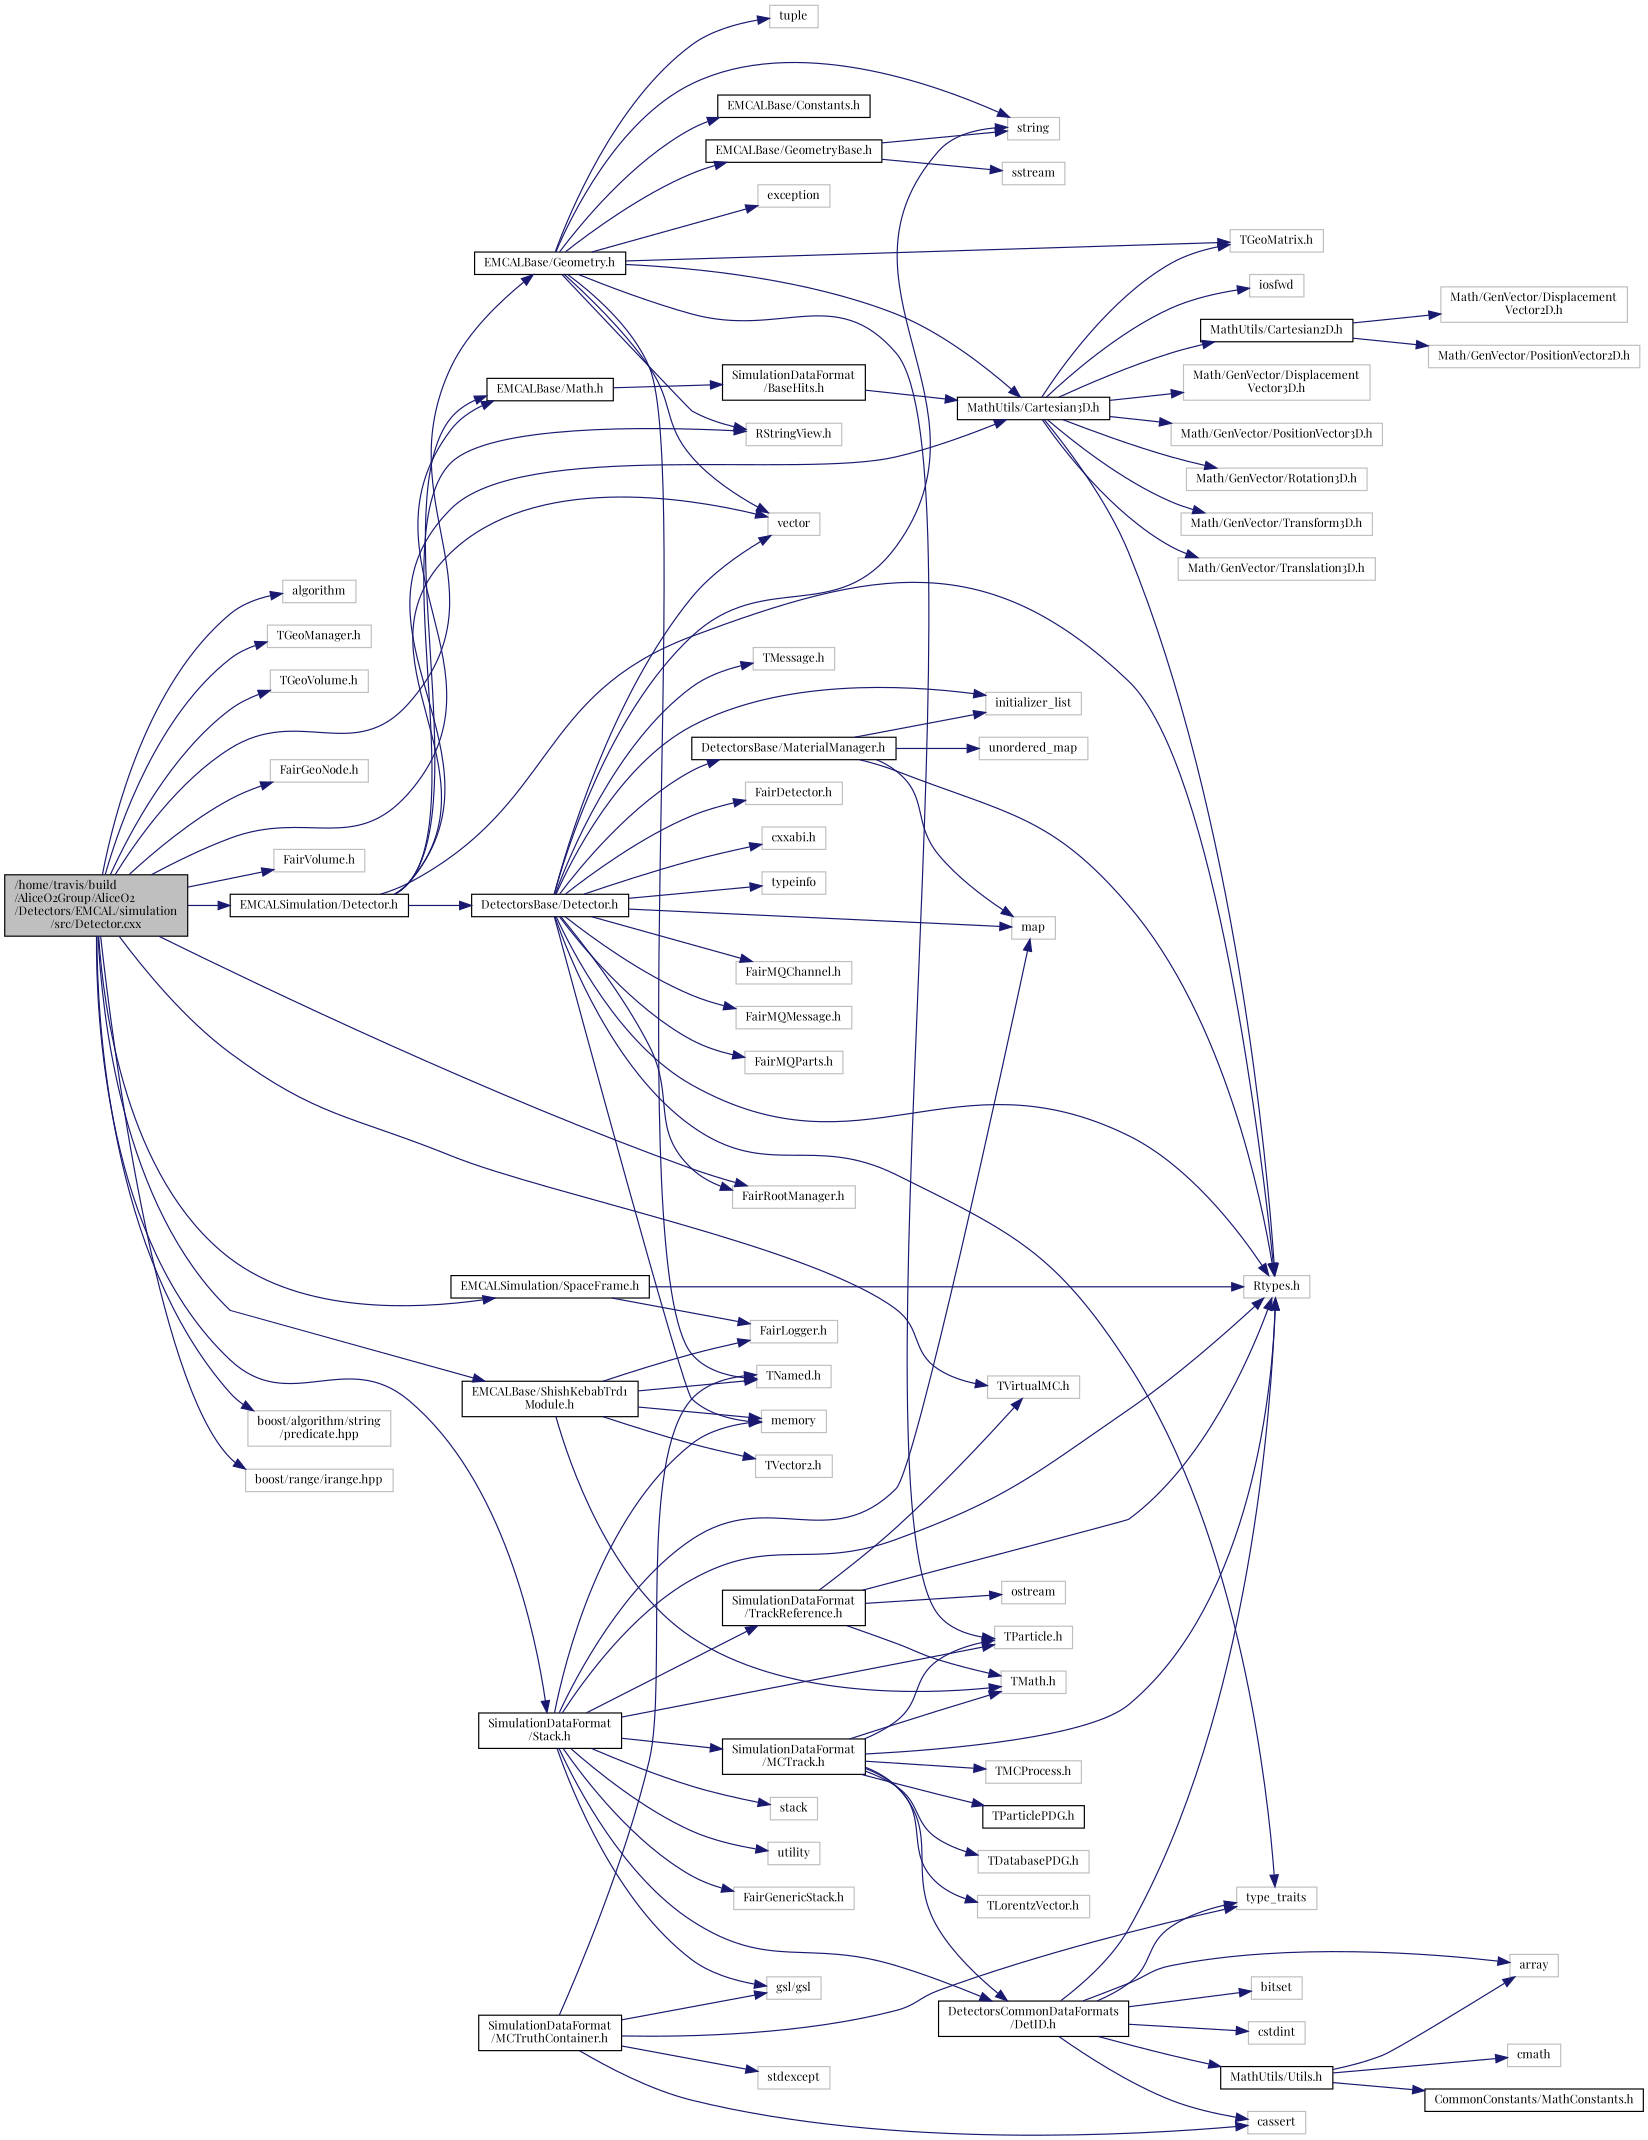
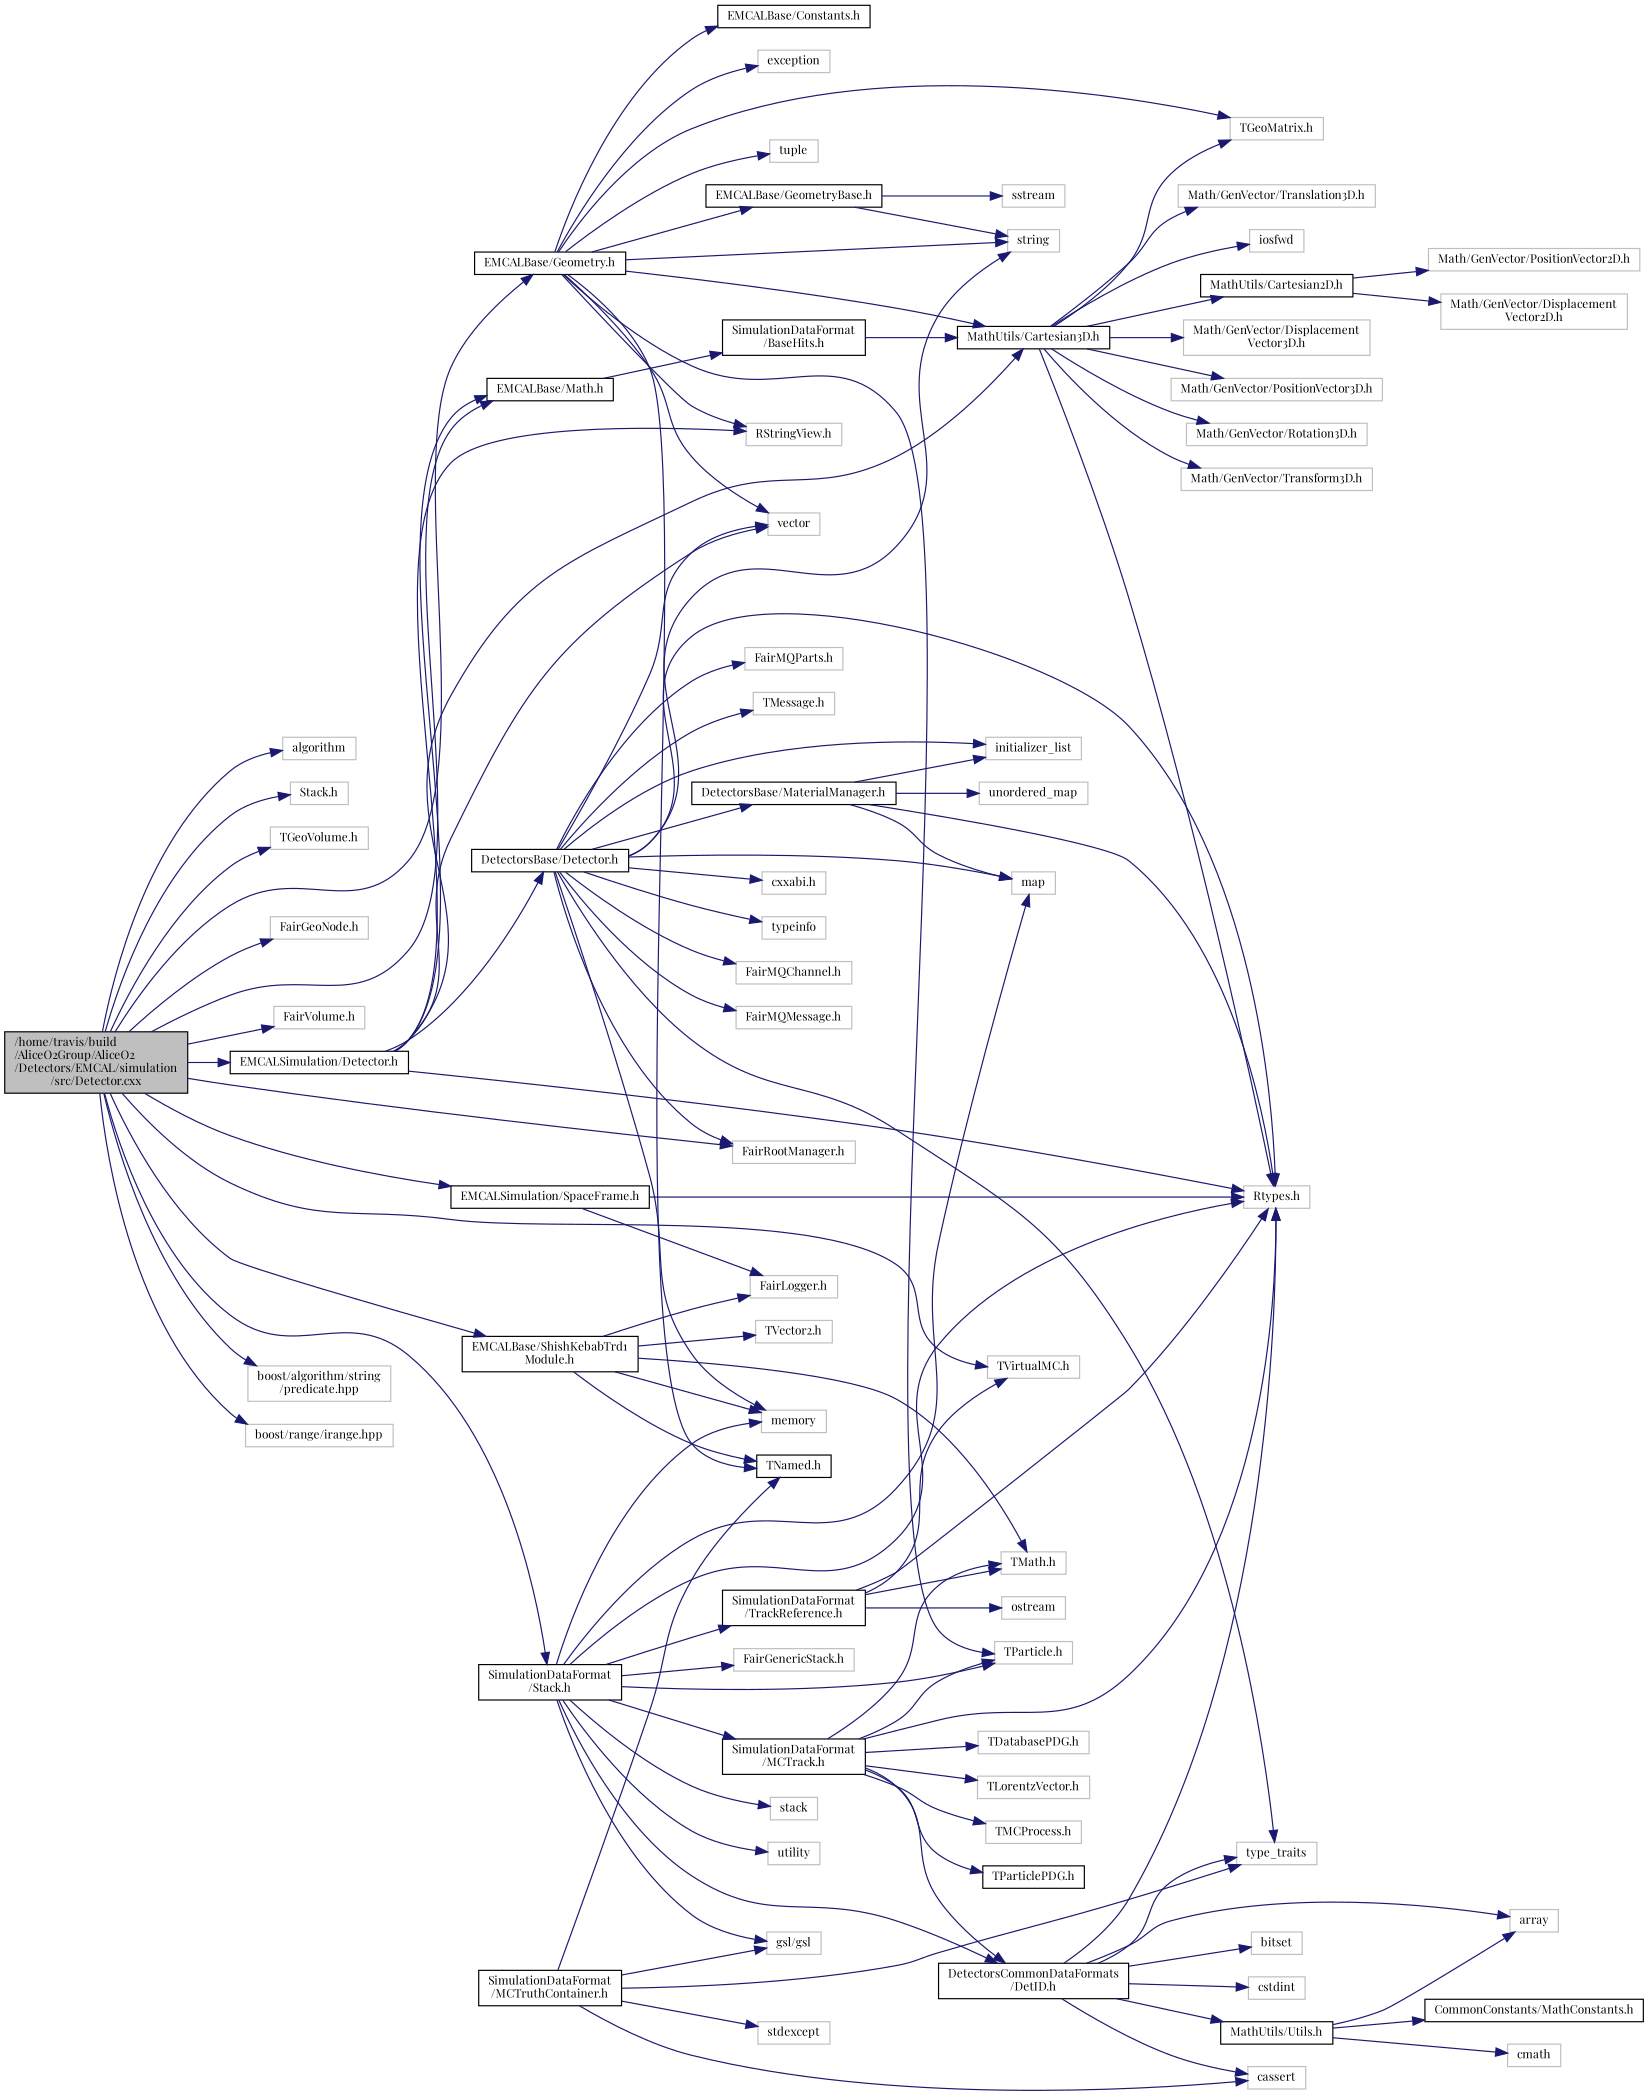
  digraph {
    fontname="Playfair Display"
    rankdir=LR
    node [color=grey75 fontname="Playfair Display" fontsize=10 shape=record]
    edge [color=midnightblue fontname="Playfair Display" fontsize=10 labelfontname=Helvetica labelfontsize=10 style=solid]
    n1 [color=black fillcolor=grey75 fontcolor=black height=0.2 label="/home/travis/build\l/AliceO2Group/AliceO2\l/Detectors/EMCAL/simulation\l/src/Detector.cxx" style=filled width=0.4]
    n2 [height=0.2 label=algorithm width=0.4]
-   n3 [height=0.2 label="TGeoManager.h" width=0.4]
+   n3 [height=0.2 label="Stack.h" width=0.4]
    n4 [height=0.2 label="TGeoVolume.h" width=0.4]
    n5 [height=0.2 label="TVirtualMC.h" width=0.4]
    n6 [height=0.2 label="FairGeoNode.h" width=0.4]
    n7 [height=0.2 label="FairRootManager.h" width=0.4]
    n8 [height=0.2 label="FairVolume.h" width=0.4]
    n9 [color=black height=0.2 label="EMCALBase/Geometry.h" width=0.4]
    n10 [color=black height=0.2 label="EMCALBase/Math.h" width=0.4]
    n11 [color=black height=0.2 label="EMCALBase/ShishKebabTrd1\lModule.h" width=0.4]
    n12 [color=black height=0.2 label="EMCALSimulation/Detector.h" width=0.4]
    n13 [color=black height=0.2 label="EMCALSimulation/SpaceFrame.h" width=0.4]
    n14 [color=black height=0.2 label="SimulationDataFormat\l/Stack.h" width=0.4]
    n15 [height=0.2 label="boost/algorithm/string\l/predicate.hpp" width=0.4]
    n16 [height=0.2 label="boost/range/irange.hpp" width=0.4]
    n17 [height=0.2 label=exception width=0.4]
    n18 [height=0.2 label=string width=0.4]
    n19 [height=0.2 label=tuple width=0.4]
    n20 [height=0.2 label=vector width=0.4]
    n21 [height=0.2 label="RStringView.h" width=0.4]
    n22 [height=0.2 label="TGeoMatrix.h" width=0.4]
-   n23 [height=0.2 label="TNamed.h" width=0.4]
+   n23 [color=black height=0.2 label="TNamed.h" width=0.4]
    n24 [height=0.2 label="TParticle.h" width=0.4]
    n25 [color=black height=0.2 label="EMCALBase/Constants.h" width=0.4]
    n26 [color=black height=0.2 label="EMCALBase/GeometryBase.h" width=0.4]
    n27 [color=black height=0.2 label="MathUtils/Cartesian3D.h" width=0.4]
    n28 [color=black height=0.2 label="SimulationDataFormat\l/BaseHits.h" width=0.4]
    n29 [height=0.2 label=memory width=0.4]
    n30 [height=0.2 label="TMath.h" width=0.4]
    n31 [height=0.2 label="TVector2.h" width=0.4]
    n32 [height=0.2 label="FairLogger.h" width=0.4]
    n33 [height=0.2 label="Rtypes.h" width=0.4]
    n34 [color=black height=0.2 label="DetectorsBase/Detector.h" width=0.4]
    n35 [height=0.2 label=map width=0.4]
    n36 [color=black height=0.2 label="DetectorsCommonDataFormats\l/DetID.h" width=0.4]
    n37 [height=0.2 label="FairGenericStack.h" width=0.4]
    n38 [color=black height=0.2 label="SimulationDataFormat\l/MCTrack.h" width=0.4]
    n39 [color=black height=0.2 label="SimulationDataFormat\l/TrackReference.h" width=0.4]
    n40 [height=0.2 label=stack width=0.4]
    n41 [height=0.2 label=utility width=0.4]
    n42 [height=0.2 label="gsl/gsl" width=0.4]
    n43 [height=0.2 label=sstream width=0.4]
    n44 [height=0.2 label="Math/GenVector/Displacement\lVector3D.h" width=0.4]
    n45 [height=0.2 label="Math/GenVector/PositionVector3D.h" width=0.4]
    n46 [height=0.2 label="Math/GenVector/Rotation3D.h" width=0.4]
    n47 [height=0.2 label="Math/GenVector/Transform3D.h" width=0.4]
    n48 [height=0.2 label="Math/GenVector/Translation3D.h" width=0.4]
    n49 [height=0.2 label=iosfwd width=0.4]
    n50 [color=black height=0.2 label="MathUtils/Cartesian2D.h" width=0.4]
    n51 [height=0.2 label="Math/GenVector/Displacement\lVector2D.h" width=0.4]
    n52 [height=0.2 label="Math/GenVector/PositionVector2D.h" width=0.4]
    n53 [height=0.2 label=initializer_list width=0.4]
-   n54 [height=0.2 label="FairDetector.h" width=0.4]
    n55 [color=black height=0.2 label="DetectorsBase/MaterialManager.h" width=0.4]
    n56 [height=0.2 label="cxxabi.h" width=0.4]
    n57 [height=0.2 label=typeinfo width=0.4]
    n58 [height=0.2 label=type_traits width=0.4]
    n59 [height=0.2 label="FairMQChannel.h" width=0.4]
    n60 [height=0.2 label="FairMQMessage.h" width=0.4]
    n61 [height=0.2 label="FairMQParts.h" width=0.4]
    n62 [height=0.2 label="TMessage.h" width=0.4]
    n63 [height=0.2 label=unordered_map width=0.4]
    n64 [height=0.2 label=array width=0.4]
    n65 [height=0.2 label=bitset width=0.4]
    n66 [height=0.2 label=cassert width=0.4]
    n67 [height=0.2 label=cstdint width=0.4]
    n68 [color=black height=0.2 label="MathUtils/Utils.h" width=0.4]
    n69 [height=0.2 label="TDatabasePDG.h" width=0.4]
    n70 [height=0.2 label="TLorentzVector.h" width=0.4]
    n71 [height=0.2 label="TMCProcess.h" width=0.4]
    n72 [color=black height=0.2 label="TParticlePDG.h" width=0.4]
    n73 [color=black height=0.2 label="SimulationDataFormat\l/MCTruthContainer.h" width=0.4]
    n74 [height=0.2 label=stdexcept width=0.4]
    n75 [height=0.2 label=ostream width=0.4]
    n76 [height=0.2 label=cmath width=0.4]
    n77 [color=black height=0.2 label="CommonConstants/MathConstants.h" width=0.4]
    n1 -> n2
    n1 -> n3
    n1 -> n4
    n1 -> n5
    n1 -> n6
    n1 -> n7
    n1 -> n8
    n1 -> n9
    n1 -> n10
    n1 -> n11
    n1 -> n12
    n1 -> n13
    n1 -> n14
    n1 -> n15
    n1 -> n16
    n9 -> n17
    n9 -> n18
    n9 -> n19
    n9 -> n20
    n9 -> n21
    n9 -> n22
    n9 -> n23
    n9 -> n24
    n9 -> n25
    n9 -> n26
    n9 -> n27
    n10 -> n28
    n11 -> n23
    n11 -> n29
    n11 -> n30
    n11 -> n31
    n11 -> n32
    n12 -> n10
    n12 -> n20
    n12 -> n21
    n12 -> n27
    n12 -> n33
    n12 -> n34
    n13 -> n32
    n13 -> n33
    n14 -> n24
    n14 -> n29
    n14 -> n33
    n14 -> n35
    n14 -> n36
    n14 -> n37
    n14 -> n38
    n14 -> n39
    n14 -> n40
    n14 -> n41
    n14 -> n42
    n26 -> n18
    n26 -> n43
    n27 -> n22
    n27 -> n33
    n27 -> n44
    n27 -> n45
    n27 -> n46
    n27 -> n47
    n27 -> n48
    n27 -> n49
    n27 -> n50
    n28 -> n27
    n34 -> n7
    n34 -> n18
    n34 -> n20
    n34 -> n29
    n34 -> n33
    n34 -> n35
    n34 -> n53
-   n34 -> n54
    n34 -> n55
    n34 -> n56
    n34 -> n57
    n34 -> n58
    n34 -> n59
    n34 -> n60
    n34 -> n61
    n34 -> n62
    n36 -> n33
    n36 -> n58
    n36 -> n64
    n36 -> n65
    n36 -> n66
    n36 -> n67
    n36 -> n68
    n38 -> n24
    n38 -> n30
    n38 -> n33
    n38 -> n36
    n38 -> n69
    n38 -> n70
    n38 -> n71
    n38 -> n72
    n39 -> n5
    n39 -> n30
    n39 -> n33
    n39 -> n75
    n50 -> n51
    n50 -> n52
    n55 -> n33
    n55 -> n35
    n55 -> n53
    n55 -> n63
    n68 -> n64
    n68 -> n76
    n68 -> n77
    n73 -> n23
    n73 -> n42
    n73 -> n58
    n73 -> n66
    n73 -> n74
  }
